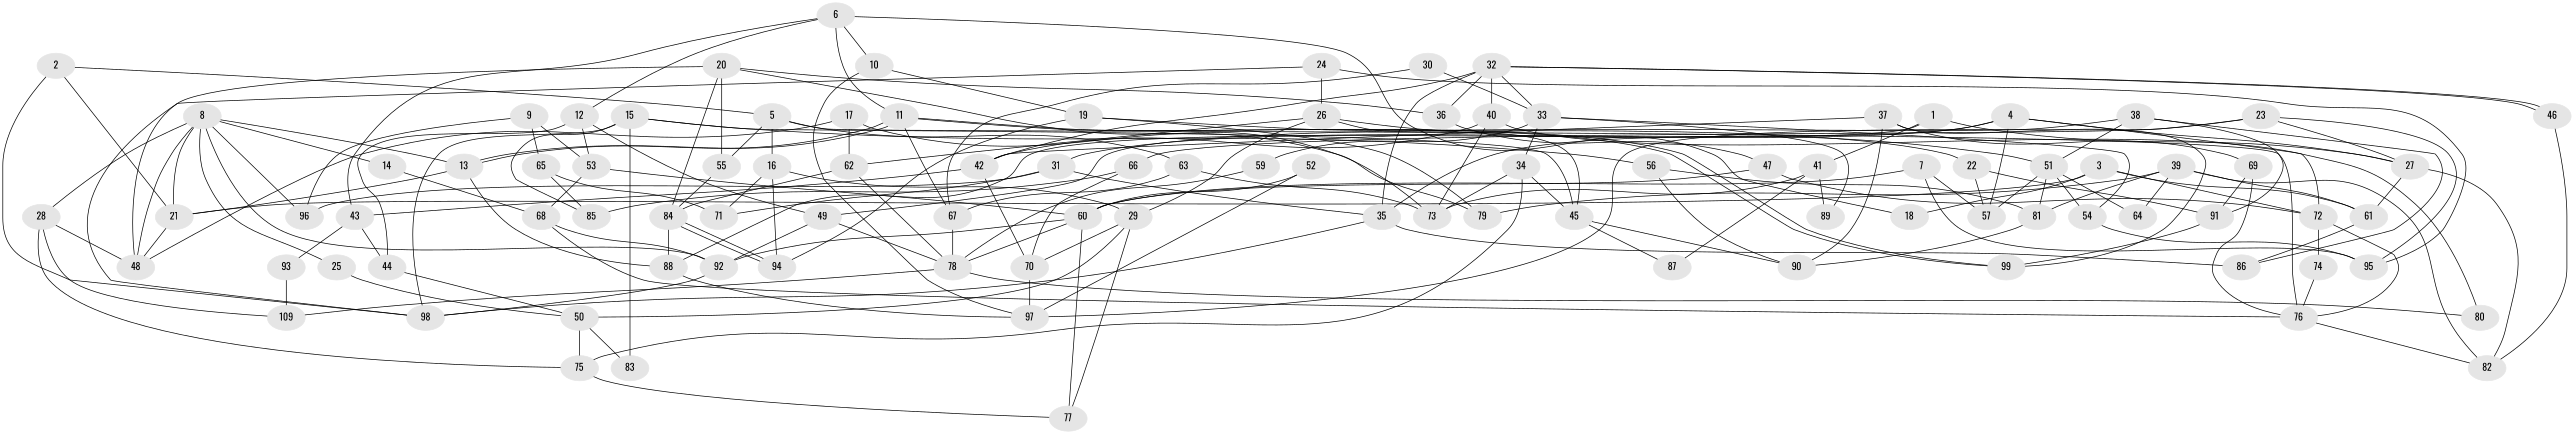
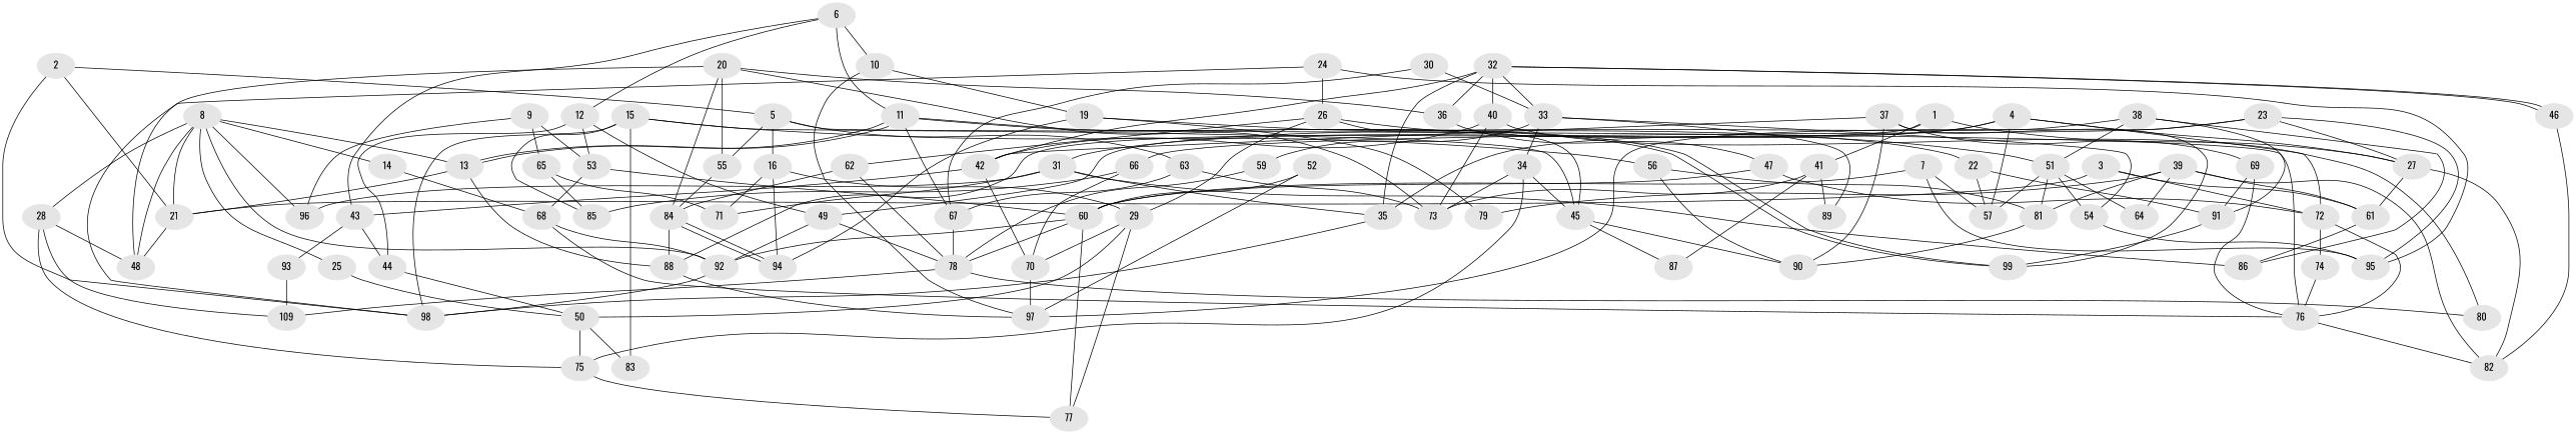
  graph {
    fontname=Oswald
    node [color=gray90 fontname=Oswald style=filled]
    edge [fontname=Oswald]
    1
    27
    41
    88
    61
    82
    73
    89
    87
    97
    2
    5
    21
    98
    16
    55
    63
    76
    48
    3
-   18
    72
    86
    74
    4
    31
    35
    57
    96
    71
    29
    94
    84
    67
    6
    10
    11
    12
    43
    19
    13
    99
    53
    44
    49
    93
    7
    60
    95
    92
    77
    78
    8
    14
    25
    28
    68
    50
    75
    n60 [label=109]
    9
    65
    85
    79
    22
    15
    45
    56
    83
    90
    81
    70
-   17
    62
    91
    20
    36
    47
    23
    66
    38
    51
    24
    26
    54
    64
    30
    33
    34
    59
    32
    40
    42
    46
    80
    37
    69
    39
    52
    1 -- 27
    1 -- 41
    1 -- 88
    27 -- 61
    27 -- 82
    41 -- 73
    41 -- 89
    41 -- 87
    88 -- 97
    61 -- 86
    2 -- 5
    2 -- 21
    2 -- 98
    5 -- 16
    5 -- 55
    5 -- 63
    5 -- 76
    21 -- 48
    16 -- 71
    16 -- 29
    16 -- 94
    55 -- 84
    63 -- 73
    63 -- 67
    76 -- 82
    3 -- 61
    3 -- 21
-   3 -- 18
    3 -- 72
    72 -- 76
    72 -- 74
    74 -- 76
    4 -- 27
    4 -- 72
    4 -- 31
    4 -- 35
    4 -- 57
-   35 -- 86
+   31 -- 86
    31 -- 35
    31 -- 96
    31 -- 71
    35 -- 98
    29 -- 77
    29 -- 50
    29 -- 70
    84 -- 88
    84 -- 94
    84 -- 94
    67 -- 78
-   6 -- 18
    6 -- 10
    6 -- 11
    6 -- 12
    6 -- 43
    10 -- 97
    10 -- 19
    11 -- 67
    11 -- 13
    11 -- 13
    11 -- 99
    11 -- 99
    12 -- 53
    12 -- 44
    12 -- 49
    43 -- 44
    43 -- 93
    19 -- 94
    19 -- 79
    19 -- 22
    13 -- 88
    13 -- 21
    53 -- 60
    53 -- 68
    44 -- 50
    49 -- 92
    49 -- 78
    93 -- n60
    7 -- 57
    7 -- 60
    7 -- 95
    60 -- 92
    60 -- 77
    60 -- 78
    92 -- 98
    78 -- n60
    78 -- 80
    8 -- 21
    8 -- 48
    8 -- 96
    8 -- 13
    8 -- 92
    8 -- 14
    8 -- 25
    8 -- 28
    14 -- 68
    25 -- 50
    28 -- 48
    28 -- 75
    28 -- n60
    68 -- 76
    68 -- 92
    50 -- 75
    50 -- 83
    75 -- 77
    9 -- 96
    9 -- 53
    9 -- 65
    65 -- 71
    65 -- 85
    22 -- 57
    22 -- 91
    15 -- 98
    15 -- 85
    15 -- 45
    15 -- 56
    15 -- 83
    45 -- 87
    45 -- 90
    56 -- 90
    56 -- 81
    81 -- 90
    70 -- 97
-   17 -- 48
-   17 -- 79
-   17 -- 62
    62 -- 84
    62 -- 78
    91 -- 99
    20 -- 73
    20 -- 55
    20 -- 48
    20 -- 84
    20 -- 36
    36 -- 47
    47 -- 72
    47 -- 60
    23 -- 27
    23 -- 97
    23 -- 95
    23 -- 66
    66 -- 85
    66 -- 70
    38 -- 86
    38 -- 49
    38 -- 91
    38 -- 51
    51 -- 57
    51 -- 81
    51 -- 54
    51 -- 64
    24 -- 98
    24 -- 95
    24 -- 26
    26 -- 29
    26 -- 45
    26 -- 62
    26 -- 51
    54 -- 95
    30 -- 67
    30 -- 33
    33 -- 89
    33 -- 54
    33 -- 34
    33 -- 59
    34 -- 73
    34 -- 75
    34 -- 45
    59 -- 78
    32 -- 35
    32 -- 36
    32 -- 33
    32 -- 40
    32 -- 42
    32 -- 46
    32 -- 46
    40 -- 73
    40 -- 42
    40 -- 80
    42 -- 43
    42 -- 70
    46 -- 82
    37 -- 99
    37 -- 90
    37 -- 42
    37 -- 69
    69 -- 76
    69 -- 91
    39 -- 61
    39 -- 82
    39 -- 79
    39 -- 81
    39 -- 64
    52 -- 97
    52 -- 60
  }
